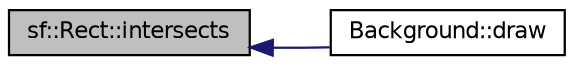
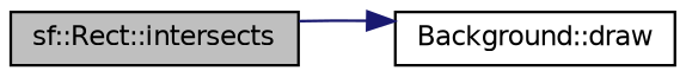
  digraph {
    rankdir=LR
    fontname="DejaVu Sans"
    node [color=black fontname="DejaVu Sans" fontsize=10 shape=record style=filled]
    n1 [fillcolor=grey75 fontcolor=black height=0.2 label="sf::Rect::intersects" width=0.4]
    n2 [fillcolor=white height=0.2 label="Background::draw" width=0.4]
-   n1 -> n2 [color=midnightblue dir=back fontname="DejaVu Sans" fontsize=10 labelfontname=Helvetica labelfontsize=10 style=solid]
+   n2 -> n1 [color=midnightblue dir=back fontname="DejaVu Sans" fontsize=10 labelfontname=Helvetica labelfontsize=10 style=solid]
  }
